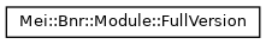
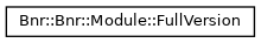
  digraph {
    rankdir=LR
-   n1 [color=black fillcolor=white fontname=Helvetica fontsize=10 height=0.2 label="Mei::Bnr::Module::FullVersion" shape=record style=filled width=0.4]
+   n1 [color=black fillcolor=white fontname=Helvetica fontsize=10 height=0.2 label="Bnr::Bnr::Module::FullVersion" shape=record style=filled width=0.4]
  }
